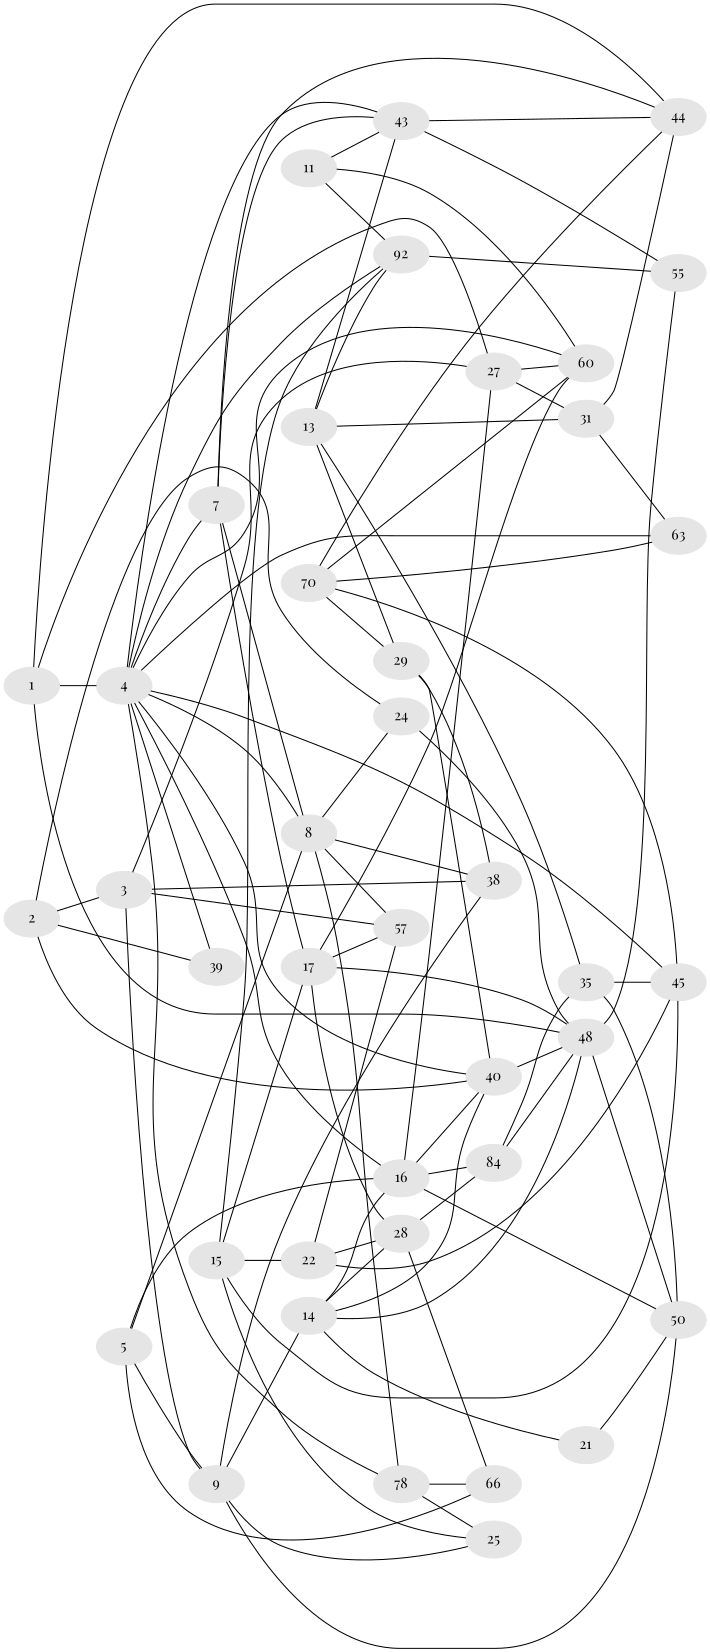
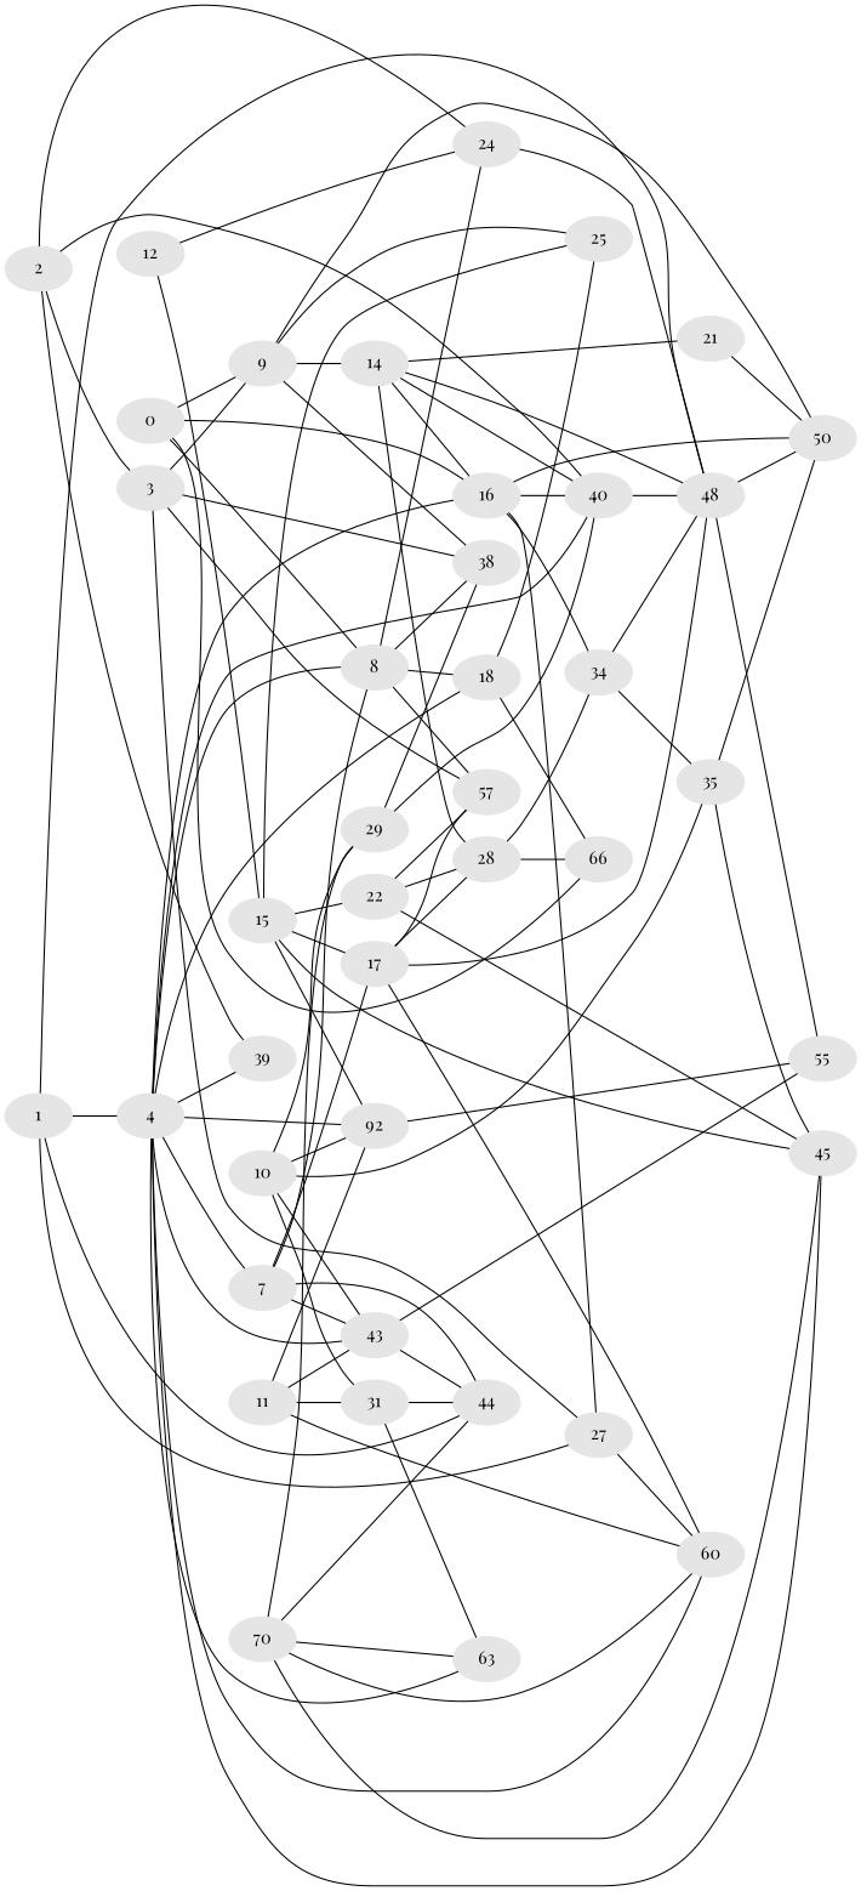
  graph {
    fontname="Playfair Display"
    rankdir=LR
    node [color=gray90 fontname="Playfair Display" style=filled]
    edge [fontname="Playfair Display"]
    1 [super="+6"]
    4 [super="+53"]
    27 [super="+37"]
    44
    48 [super="+61"]
    39
    40 [super="+49"]
    7 [super="+19"]
    16 [super="+62"]
-   18 [super="+20" label=78]
+   18 [super="+20"]
    n11 [label=92 super="+52"]
    43 [super="+46"]
    45
    60
    63
    8 [super="+41"]
    31
    50
    55
    3 [super="+47"]
    9 [super="+30"]
    38 [super="+59"]
    57
    2
    24
    17 [super="+51"]
    28 [super="+54"]
    14 [super="+58"]
    25 [super="+26"]
    11 [super="+32"]
-   34 [label=84]
+   34
    n32 [label=66]
    22 [super="+23"]
-   5
+   5 [label=0]
    21
    n36 [label=70 super="+33"]
    29
    15 [super="+64"]
-   13 [super="+56"]
+   12
+   13 [super="+56" label=10]
    35
    1 -- 4
    1 -- 27
    1 -- 44
    1 -- 48 [weight=2]
    4 -- 39
    4 -- 40
    4 -- 7
    4 -- 16
    4 -- 18
    4 -- n11
    4 -- 43
    4 -- 45
    4 -- 60
    4 -- 63
    4 -- 8
    27 -- 60
-   27 -- 31
+   11 -- 31
    48 -- 50
    48 -- 55
    40 -- 48
    7 -- 44
    7 -- 43
    7 -- 8
    7 -- 17
    16 -- 27
    16 -- 40
    16 -- 50
    16 -- 34
    18 -- 25
    18 -- n32
    n11 -- 55
    43 -- 44
    43 -- 55
    8 -- 18 [weight=2]
    8 -- 38
    8 -- 57
    8 -- 24
    31 -- 44
    31 -- 63
    3 -- 27
    3 -- 9
    3 -- 38 [weight=2]
    3 -- 57
    9 -- 50
    9 -- 38
    9 -- 14
    9 -- 25
    2 -- 39
    2 -- 40
    2 -- 3
    2 -- 24
    24 -- 48
    17 -- 48
    17 -- 60
    17 -- 57
    17 -- 28
    28 -- 34
    28 -- n32
    14 -- 48
    14 -- 40
    14 -- 16
    14 -- 28 [weight=2]
    14 -- 21
    11 -- n11
    11 -- 43
    11 -- 60
    34 -- 48
    34 -- 35
    22 -- 45
    22 -- 57
    22 -- 28
    5 -- 16
    5 -- 8
    5 -- 9
    5 -- n32
    21 -- 50
    n36 -- 44
    n36 -- 45
    n36 -- 60
    n36 -- 63
    n36 -- 29
    29 -- 40
    29 -- 38
    15 -- n11
    15 -- 45
    15 -- 17
    15 -- 25
    15 -- 22
+   12 -- 24
+   12 -- 15
    13 -- n11
    13 -- 43
    13 -- 31
    13 -- 29
    13 -- 35
    35 -- 45
    35 -- 50
  }
